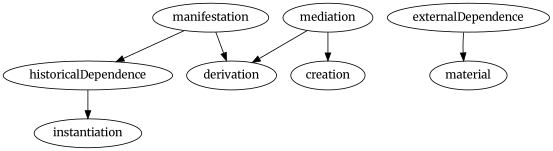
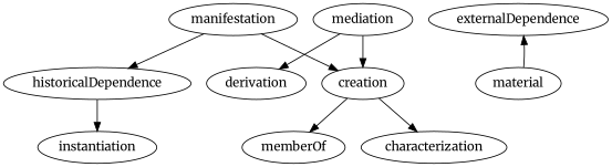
  strict digraph {
    fontname=Merriweather
    node [fontname=Merriweather]
    edge [fontname=Merriweather]
    manifestation
    historicalDependence
    creation
    instantiation
+   characterization
+   memberOf
    externalDependence
    material
    mediation
    derivation
    manifestation -> historicalDependence
-   manifestation -> derivation
+   manifestation -> creation
    historicalDependence -> instantiation
-   externalDependence -> material
+   creation -> characterization
+   creation -> memberOf
+   material -> externalDependence
    mediation -> creation
    mediation -> derivation
  }
